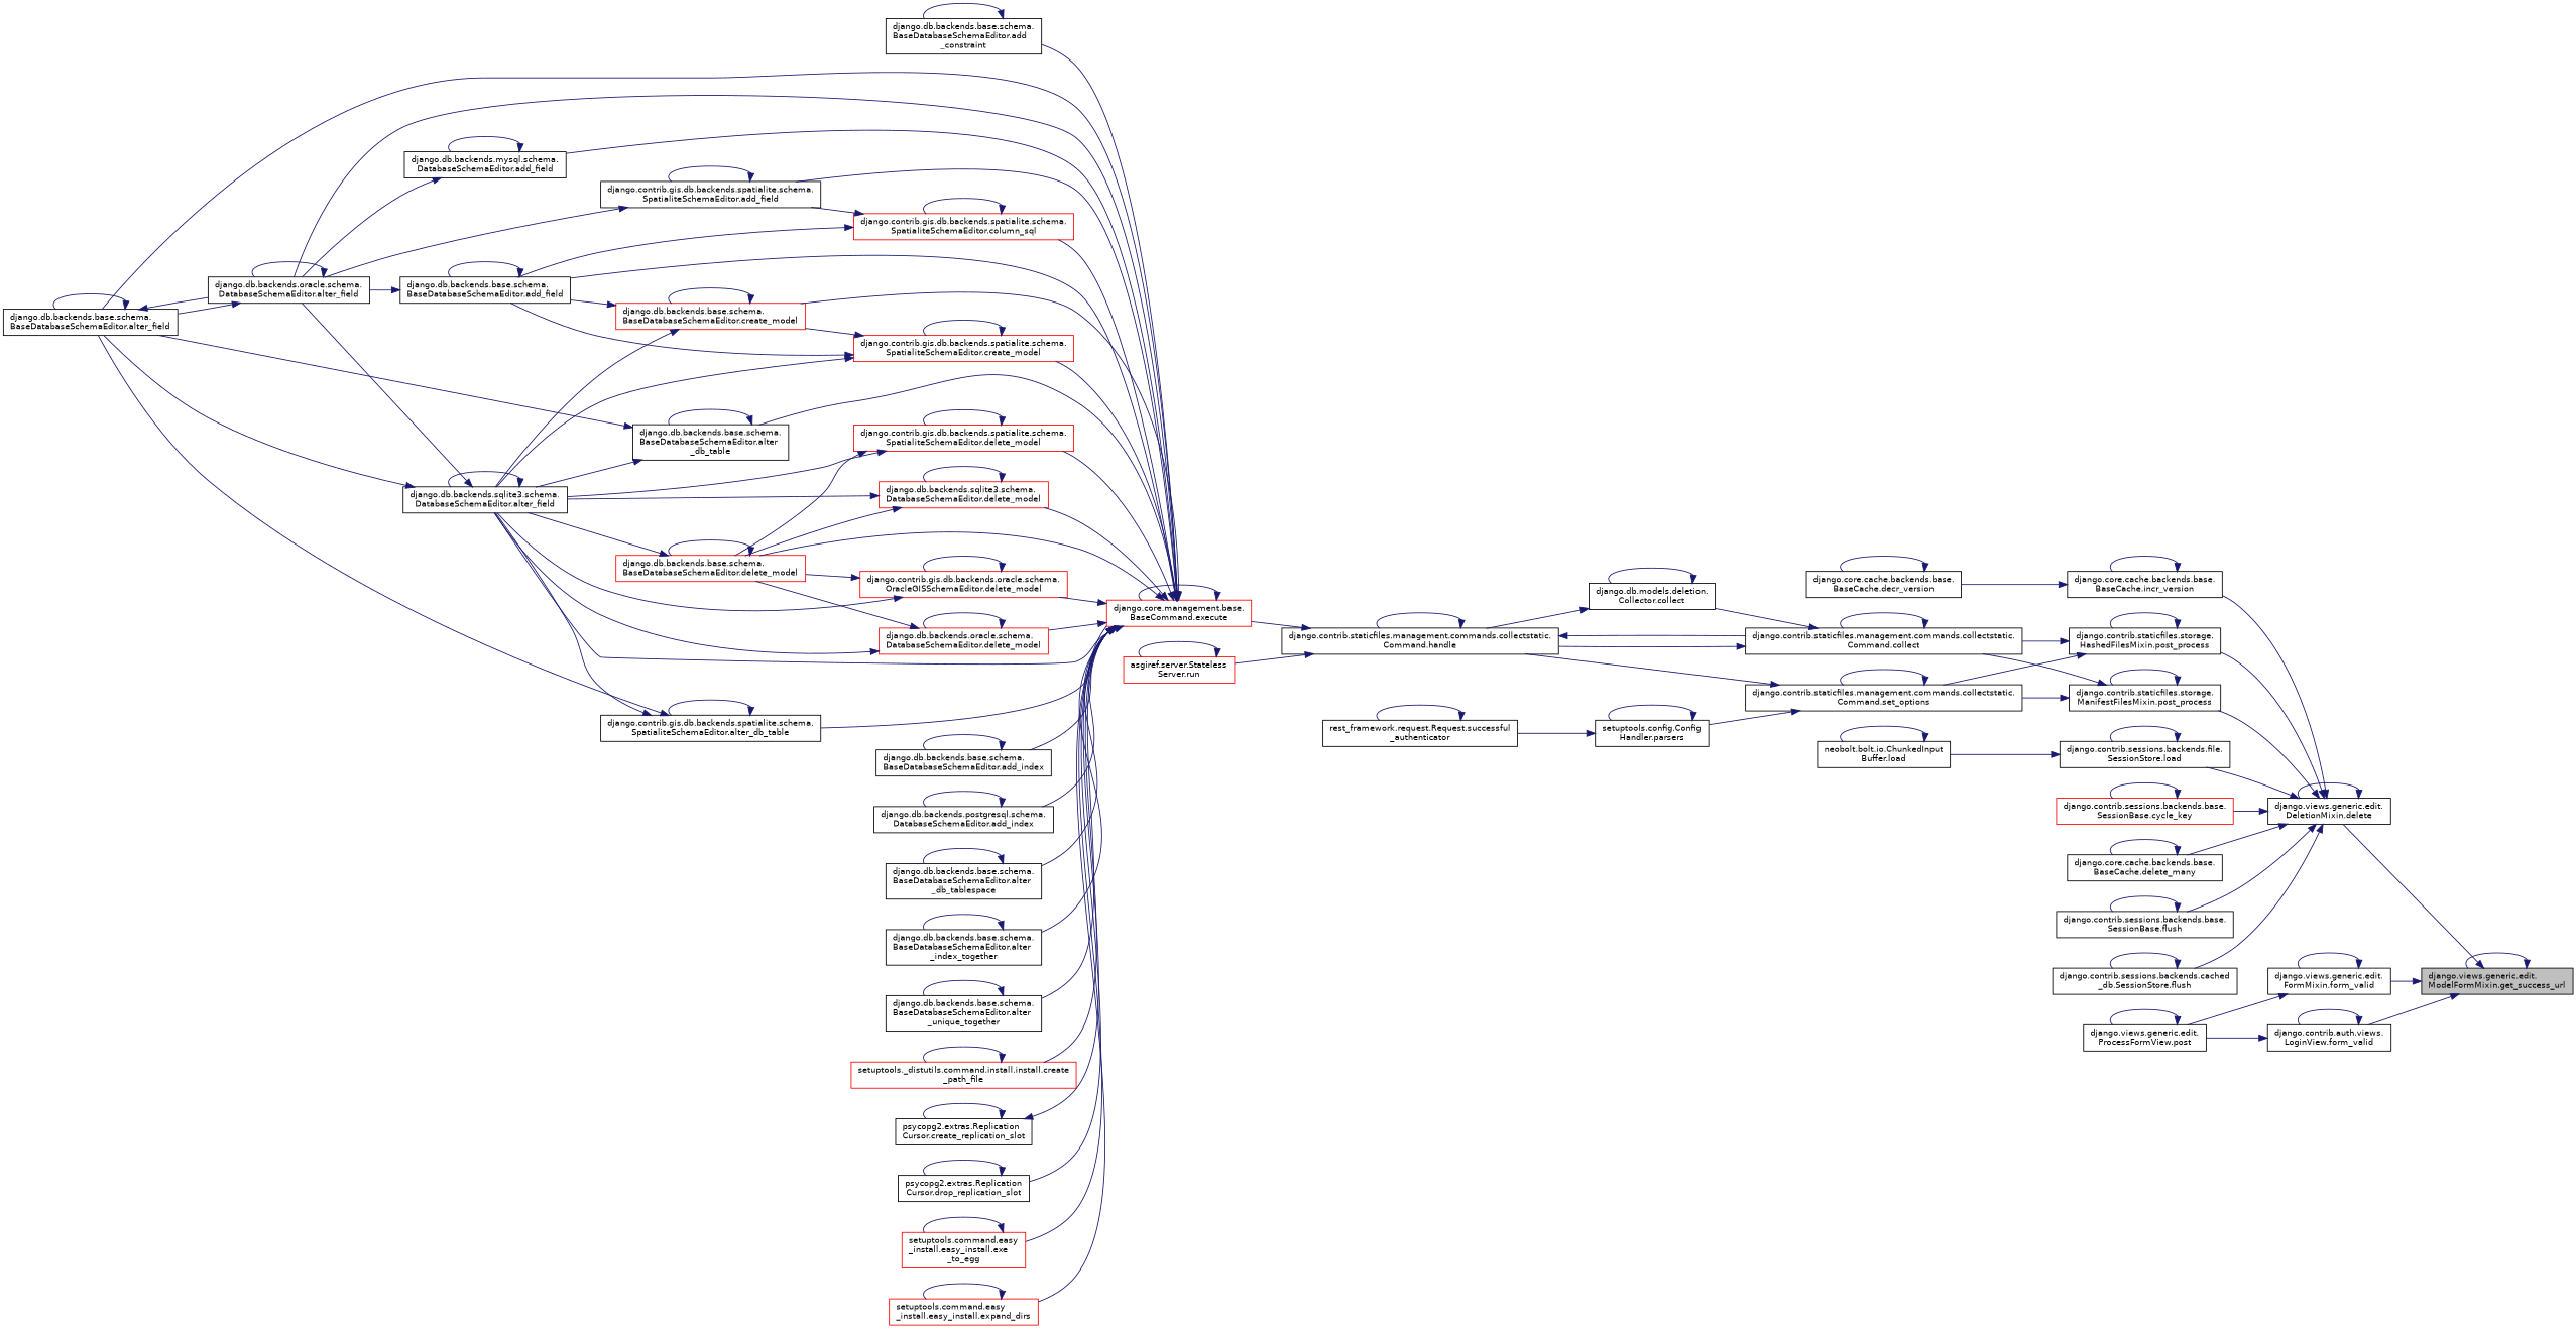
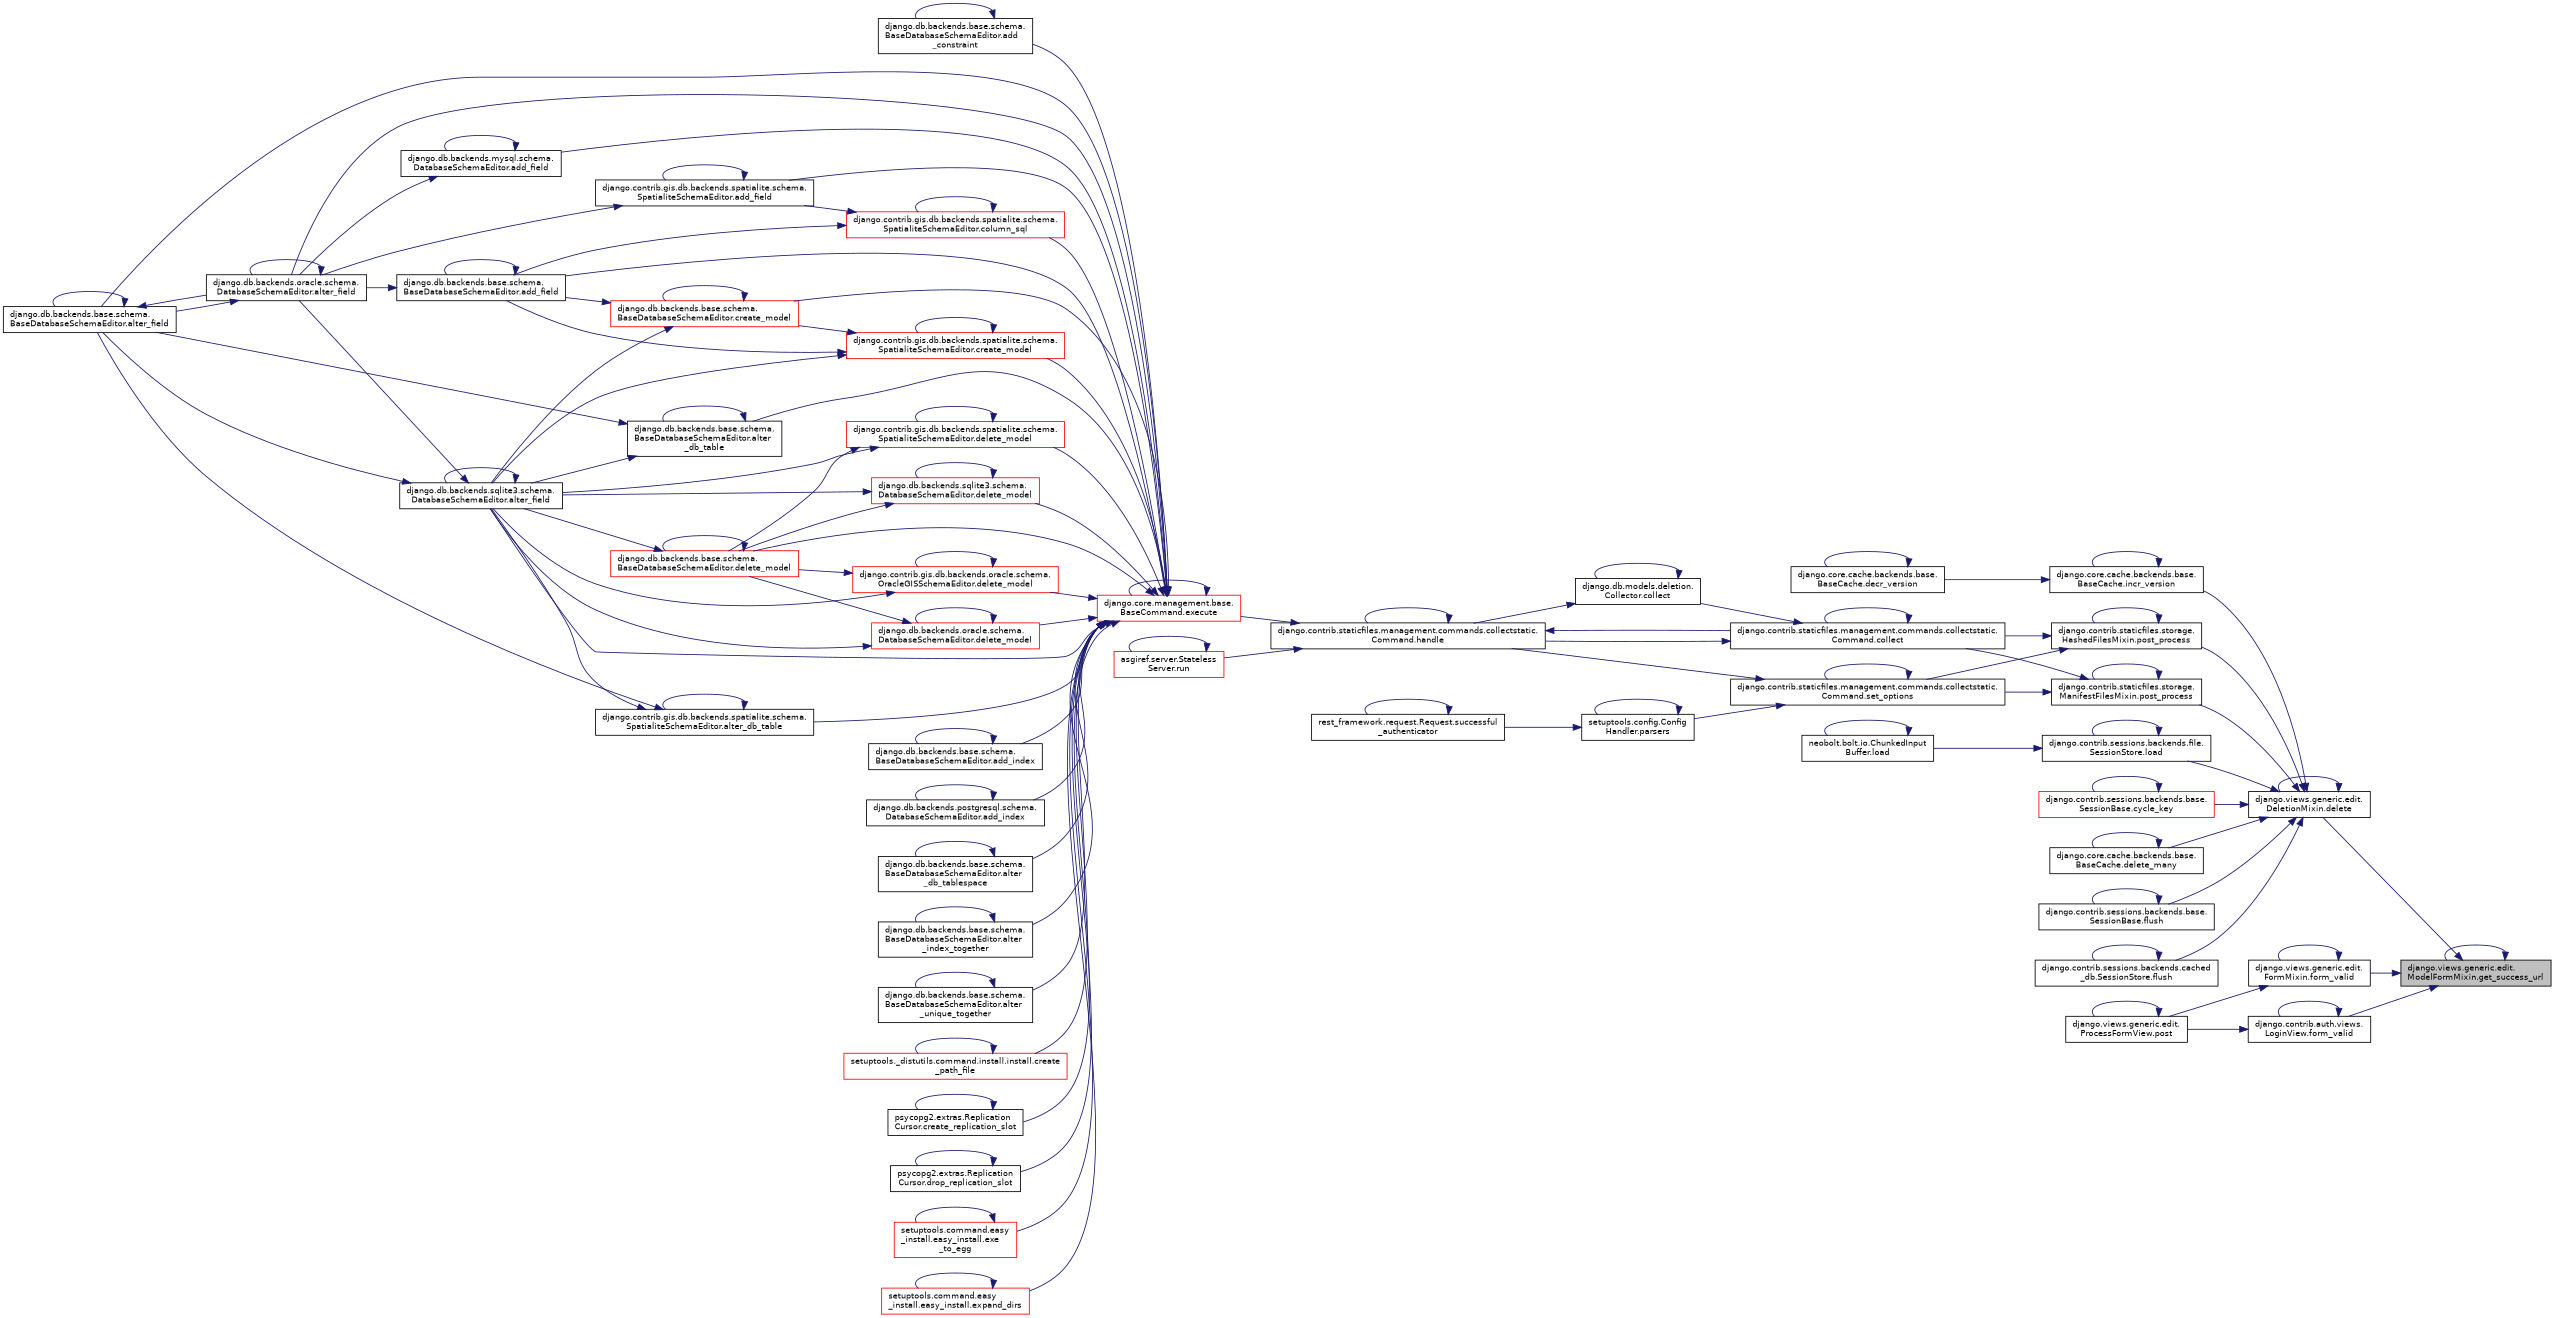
  digraph {
    rankdir=RL
    node [color=black fillcolor=white fontname=Helvetica fontsize=10 shape=record style=filled]
    edge [color=midnightblue dir=back fontname=Helvetica fontsize=10 labelfontname=Helvetica labelfontsize=10 style=solid]
    n1 [fillcolor=grey75 fontcolor=black height=0.2 label="django.views.generic.edit.\lModelFormMixin.get_success_url" width=0.4]
    n2 [height=0.2 label="django.views.generic.edit.\lDeletionMixin.delete" width=0.4]
    n3 [height=0.2 label="django.contrib.auth.views.\lLoginView.form_valid" width=0.4]
    n4 [height=0.2 label="django.views.generic.edit.\lFormMixin.form_valid" width=0.4]
    n5 [color=red height=0.2 label="django.contrib.sessions.backends.base.\lSessionBase.cycle_key" width=0.4]
    n6 [height=0.2 label="django.core.cache.backends.base.\lBaseCache.delete_many" width=0.4]
    n7 [height=0.2 label="django.contrib.sessions.backends.base.\lSessionBase.flush" width=0.4]
    n8 [height=0.2 label="django.contrib.sessions.backends.cached\l_db.SessionStore.flush" width=0.4]
    n9 [height=0.2 label="django.core.cache.backends.base.\lBaseCache.incr_version" width=0.4]
    n10 [height=0.2 label="django.contrib.sessions.backends.file.\lSessionStore.load" width=0.4]
    n11 [height=0.2 label="django.contrib.staticfiles.storage.\lManifestFilesMixin.post_process" width=0.4]
    n12 [height=0.2 label="django.contrib.staticfiles.storage.\lHashedFilesMixin.post_process" width=0.4]
    n13 [height=0.2 label="django.views.generic.edit.\lProcessFormView.post" width=0.4]
    n14 [height=0.2 label="django.core.cache.backends.base.\lBaseCache.decr_version" width=0.4]
    n15 [height=0.2 label="neobolt.bolt.io.ChunkedInput\lBuffer.load" width=0.4]
    n16 [height=0.2 label="django.contrib.staticfiles.management.commands.collectstatic.\lCommand.collect" width=0.4]
    n17 [height=0.2 label="django.contrib.staticfiles.management.commands.collectstatic.\lCommand.set_options" width=0.4]
    n18 [height=0.2 label="django.db.models.deletion.\lCollector.collect" width=0.4]
    n19 [height=0.2 label="django.contrib.staticfiles.management.commands.collectstatic.\lCommand.handle" width=0.4]
    n20 [height=0.2 label="setuptools.config.Config\lHandler.parsers" width=0.4]
    n21 [color=red height=0.2 label="django.core.management.base.\lBaseCommand.execute" width=0.4]
    n22 [color=red height=0.2 label="asgiref.server.Stateless\lServer.run" width=0.4]
    n23 [height=0.2 label="django.db.backends.base.schema.\lBaseDatabaseSchemaEditor.add\l_constraint" width=0.4]
    n24 [height=0.2 label="django.contrib.gis.db.backends.spatialite.schema.\lSpatialiteSchemaEditor.add_field" width=0.4]
    n25 [height=0.2 label="django.db.backends.oracle.schema.\lDatabaseSchemaEditor.alter_field" width=0.4]
    n26 [height=0.2 label="django.db.backends.base.schema.\lBaseDatabaseSchemaEditor.alter_field" width=0.4]
    n27 [height=0.2 label="django.db.backends.base.schema.\lBaseDatabaseSchemaEditor.add_field" width=0.4]
    n28 [height=0.2 label="django.db.backends.mysql.schema.\lDatabaseSchemaEditor.add_field" width=0.4]
    n29 [height=0.2 label="django.db.backends.base.schema.\lBaseDatabaseSchemaEditor.add_index" width=0.4]
    n30 [height=0.2 label="django.db.backends.postgresql.schema.\lDatabaseSchemaEditor.add_index" width=0.4]
    n31 [height=0.2 label="django.db.backends.base.schema.\lBaseDatabaseSchemaEditor.alter\l_db_table" width=0.4]
    n32 [height=0.2 label="django.db.backends.sqlite3.schema.\lDatabaseSchemaEditor.alter_field" width=0.4]
    n33 [height=0.2 label="django.contrib.gis.db.backends.spatialite.schema.\lSpatialiteSchemaEditor.alter_db_table" width=0.4]
    n34 [height=0.2 label="django.db.backends.base.schema.\lBaseDatabaseSchemaEditor.alter\l_db_tablespace" width=0.4]
    n35 [height=0.2 label="django.db.backends.base.schema.\lBaseDatabaseSchemaEditor.alter\l_index_together" width=0.4]
    n36 [height=0.2 label="django.db.backends.base.schema.\lBaseDatabaseSchemaEditor.alter\l_unique_together" width=0.4]
    n37 [color=red height=0.2 label="django.contrib.gis.db.backends.spatialite.schema.\lSpatialiteSchemaEditor.column_sql" width=0.4]
    n38 [color=red height=0.2 label="django.contrib.gis.db.backends.spatialite.schema.\lSpatialiteSchemaEditor.create_model" width=0.4]
    n39 [color=red height=0.2 label="django.db.backends.base.schema.\lBaseDatabaseSchemaEditor.create_model" width=0.4]
    n40 [color=red height=0.2 label="setuptools._distutils.command.install.install.create\l_path_file" width=0.4]
    n41 [height=0.2 label="psycopg2.extras.Replication\lCursor.create_replication_slot" width=0.4]
    n42 [color=red height=0.2 label="django.contrib.gis.db.backends.oracle.schema.\lOracleGISSchemaEditor.delete_model" width=0.4]
    n43 [color=red height=0.2 label="django.db.backends.base.schema.\lBaseDatabaseSchemaEditor.delete_model" width=0.4]
    n44 [color=red height=0.2 label="django.db.backends.oracle.schema.\lDatabaseSchemaEditor.delete_model" width=0.4]
    n45 [color=red height=0.2 label="django.contrib.gis.db.backends.spatialite.schema.\lSpatialiteSchemaEditor.delete_model" width=0.4]
    n46 [color=red height=0.2 label="django.db.backends.sqlite3.schema.\lDatabaseSchemaEditor.delete_model" width=0.4]
    n47 [height=0.2 label="psycopg2.extras.Replication\lCursor.drop_replication_slot" width=0.4]
    n48 [color=red height=0.2 label="setuptools.command.easy\l_install.easy_install.exe\l_to_egg" width=0.4]
    n49 [color=red height=0.2 label="setuptools.command.easy\l_install.easy_install.expand_dirs" width=0.4]
    n50 [height=0.2 label="rest_framework.request.Request.successful\l_authenticator" width=0.4]
    n1 -> n1
    n1 -> n2
    n1 -> n3
    n1 -> n4
    n2 -> n2
    n2 -> n5
    n2 -> n6
    n2 -> n7
    n2 -> n8
    n2 -> n9
    n2 -> n10
    n2 -> n11
    n2 -> n12
    n3 -> n3
    n3 -> n13
    n4 -> n4
    n4 -> n13
    n5 -> n5
    n6 -> n6
    n7 -> n7
    n8 -> n8
    n9 -> n9
    n9 -> n14
    n10 -> n10
    n10 -> n15
    n11 -> n11
    n11 -> n16
    n11 -> n17
    n12 -> n12
    n12 -> n16
    n12 -> n17
    n13 -> n13
    n14 -> n14
    n15 -> n15
    n16 -> n16
    n16 -> n18
    n16 -> n19
    n17 -> n17
    n17 -> n19
    n17 -> n20
    n18 -> n18
    n18 -> n19
    n19 -> n16
    n19 -> n19
    n19 -> n21
    n19 -> n22
    n20 -> n20
    n20 -> n50
    n21 -> n21
    n21 -> n23
    n21 -> n24
    n21 -> n25
    n21 -> n26
    n21 -> n27
    n21 -> n28
    n21 -> n29
    n21 -> n30
    n21 -> n31
    n21 -> n32
    n21 -> n33
    n21 -> n34
    n21 -> n35
    n21 -> n36
    n21 -> n37
    n21 -> n38
    n21 -> n39
    n21 -> n40
-   n41 -> n21
+   n21 -> n41
    n21 -> n42
    n21 -> n43
    n21 -> n44
    n21 -> n45
    n21 -> n46
    n21 -> n47
    n21 -> n48
    n21 -> n49
    n22 -> n22
    n23 -> n23
    n24 -> n24
    n24 -> n25
    n25 -> n25
    n25 -> n26
    n26 -> n25
    n26 -> n26
    n27 -> n25
    n27 -> n27
    n28 -> n25
    n28 -> n28
    n29 -> n29
    n30 -> n30
    n31 -> n26
    n31 -> n31
    n31 -> n32
    n32 -> n25
    n32 -> n26
    n32 -> n32
    n33 -> n26
    n33 -> n32
    n33 -> n33
    n34 -> n34
    n35 -> n35
    n36 -> n36
    n37 -> n24
    n37 -> n27
    n37 -> n37
    n38 -> n27
    n38 -> n32
    n38 -> n38
    n38 -> n39
    n39 -> n27
    n39 -> n32
    n39 -> n39
    n40 -> n40
    n41 -> n41
    n42 -> n32
    n42 -> n42
    n42 -> n43
    n43 -> n32
    n43 -> n43
    n44 -> n32
    n44 -> n43
    n44 -> n44
    n45 -> n32
    n45 -> n43
    n45 -> n45
    n46 -> n32
    n46 -> n43
    n46 -> n46
    n47 -> n47
    n48 -> n48
    n49 -> n49
    n50 -> n50
  }
